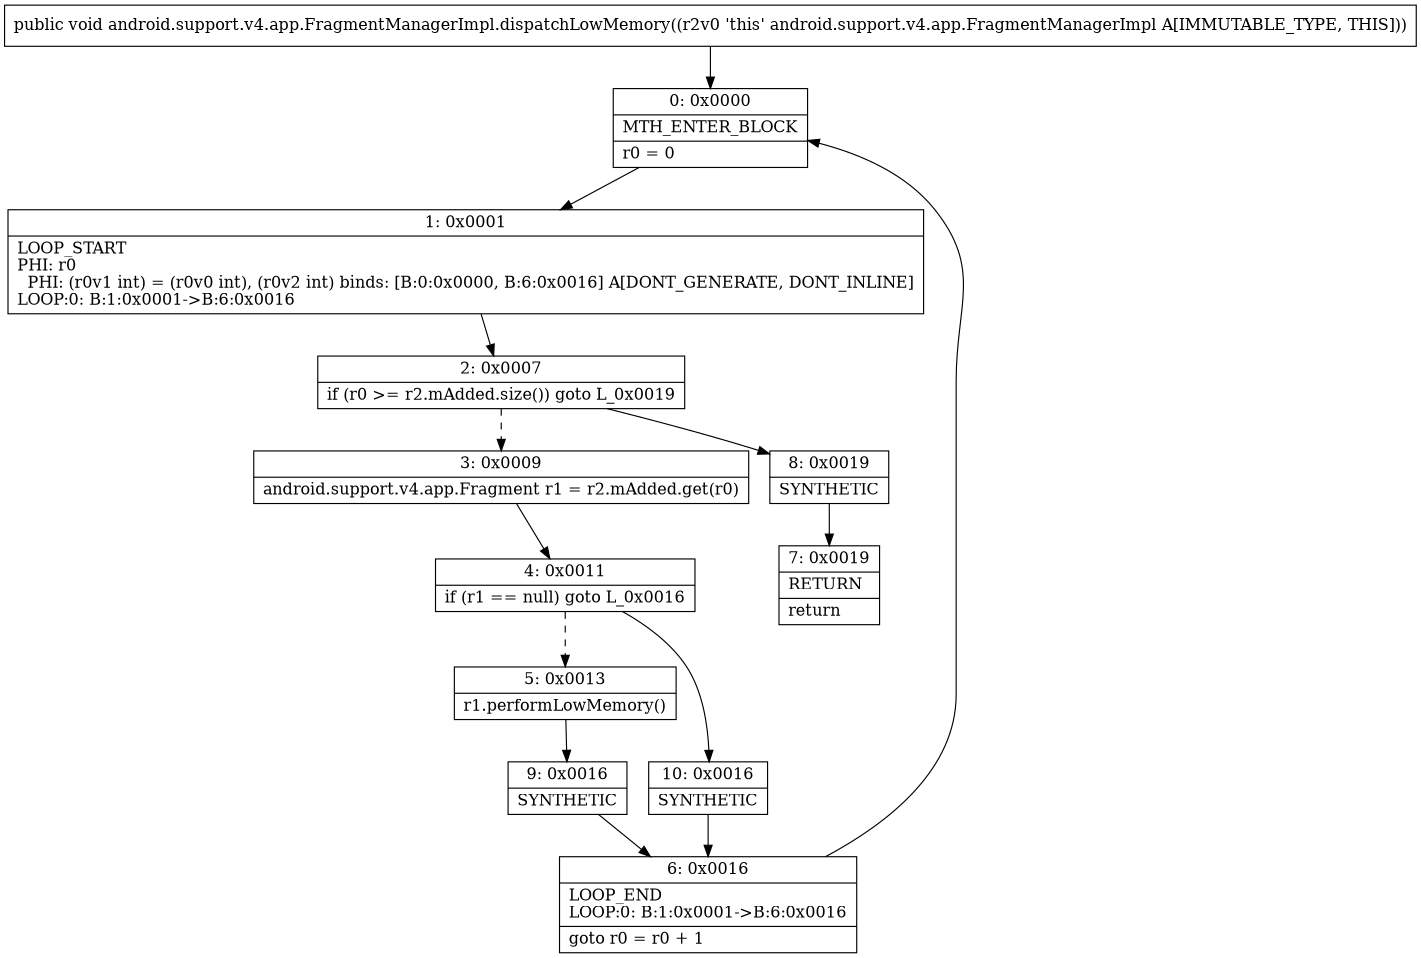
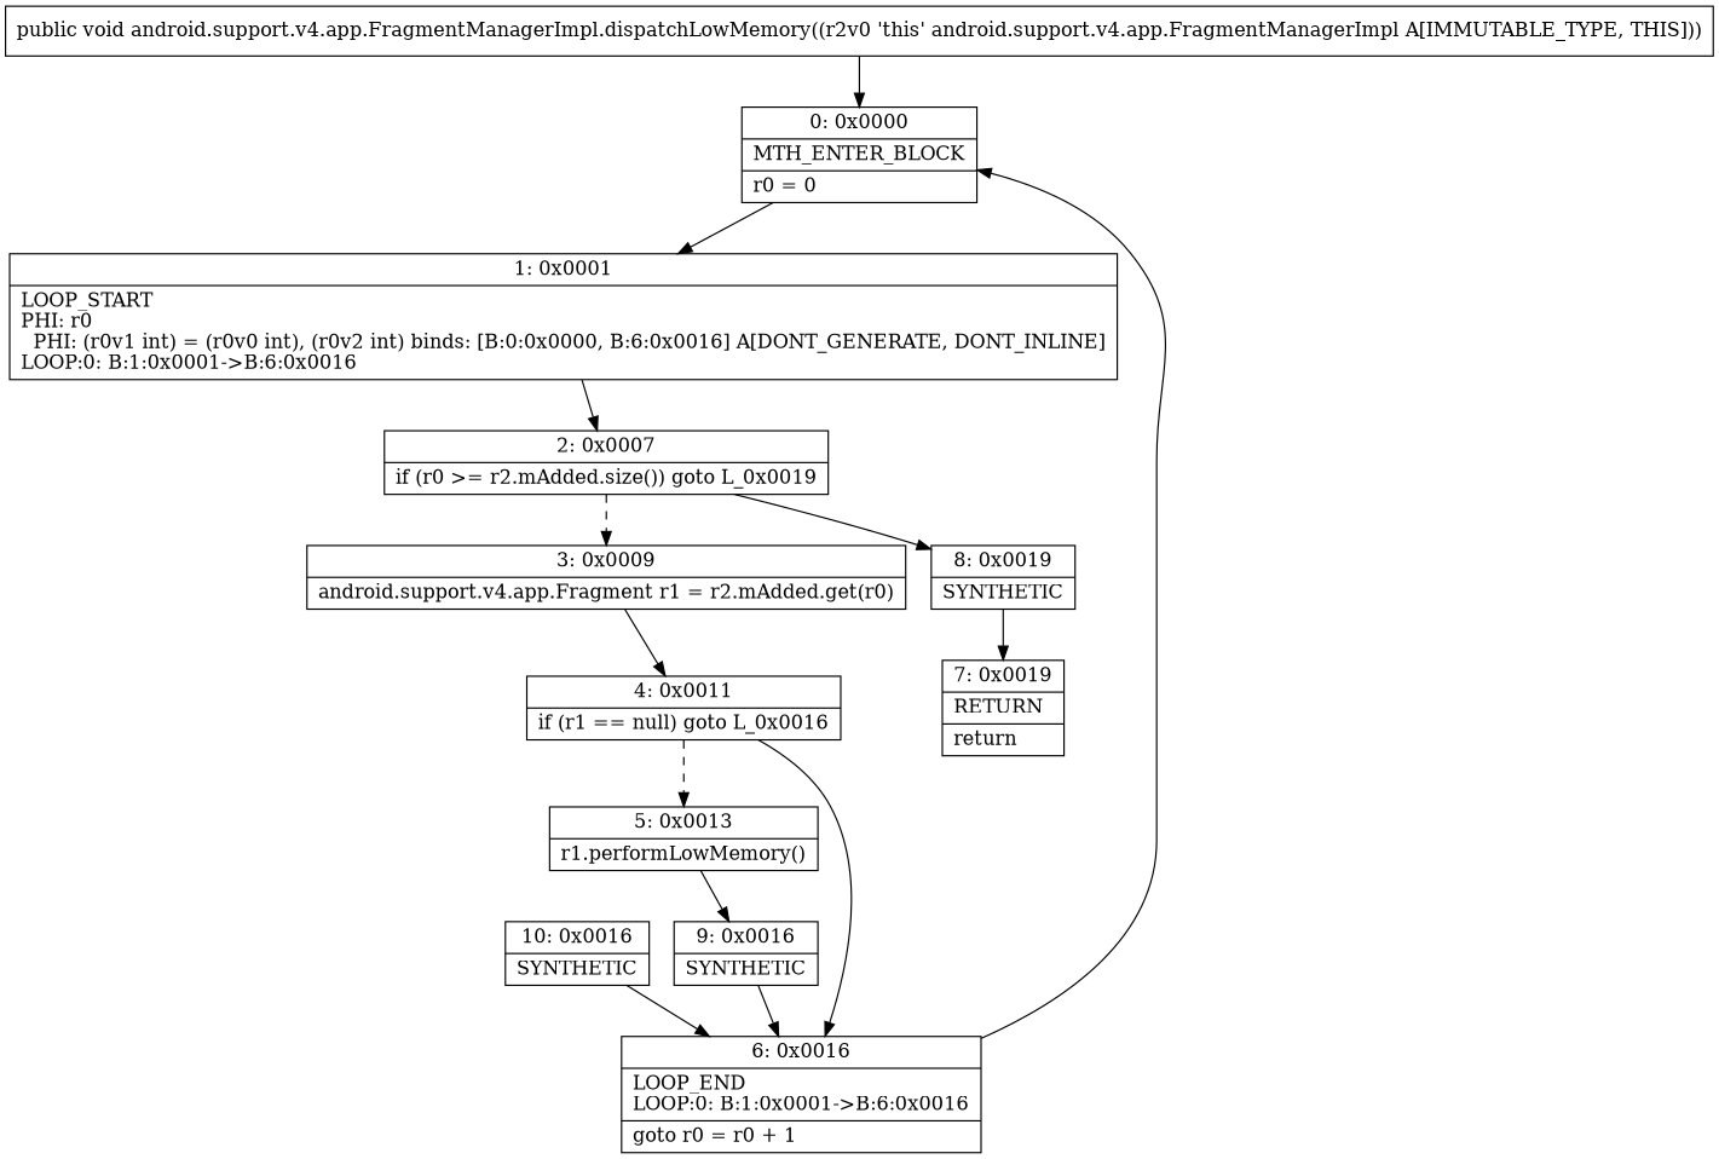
  digraph {
    node [shape=record]
    n1 [label="{0\:\ 0x0000|MTH_ENTER_BLOCK\l|r0 = 0\l}"]
    n2 [label="{1\:\ 0x0001|LOOP_START\lPHI: r0 \l  PHI: (r0v1 int) = (r0v0 int), (r0v2 int) binds: [B:0:0x0000, B:6:0x0016] A[DONT_GENERATE, DONT_INLINE]\lLOOP:0: B:1:0x0001\-\>B:6:0x0016\l}"]
    n3 [label="{2\:\ 0x0007|if (r0 \>= r2.mAdded.size()) goto L_0x0019\l}"]
    n4 [label="{3\:\ 0x0009|android.support.v4.app.Fragment r1 = r2.mAdded.get(r0)\l}"]
    n5 [label="{8\:\ 0x0019|SYNTHETIC\l}"]
    n6 [label="{4\:\ 0x0011|if (r1 == null) goto L_0x0016\l}"]
    n7 [label="{7\:\ 0x0019|RETURN\l|return\l}"]
    n8 [label="{5\:\ 0x0013|r1.performLowMemory()\l}"]
    n9 [label="{10\:\ 0x0016|SYNTHETIC\l}"]
    n10 [label="{9\:\ 0x0016|SYNTHETIC\l}"]
    n11 [label="{6\:\ 0x0016|LOOP_END\lLOOP:0: B:1:0x0001\-\>B:6:0x0016\l|goto r0 = r0 + 1\l}"]
    n12 [label="{public void android.support.v4.app.FragmentManagerImpl.dispatchLowMemory((r2v0 'this' android.support.v4.app.FragmentManagerImpl A[IMMUTABLE_TYPE, THIS])) }"]
    n1 -> n2
    n2 -> n3
    n3 -> n4 [style=dashed]
    n3 -> n5
    n4 -> n6
    n5 -> n7
    n6 -> n8 [style=dashed]
-   n6 -> n9
+   n6 -> n11
    n8 -> n10
    n9 -> n11
    n10 -> n11
    n11 -> n1
    n12 -> n1
  }
